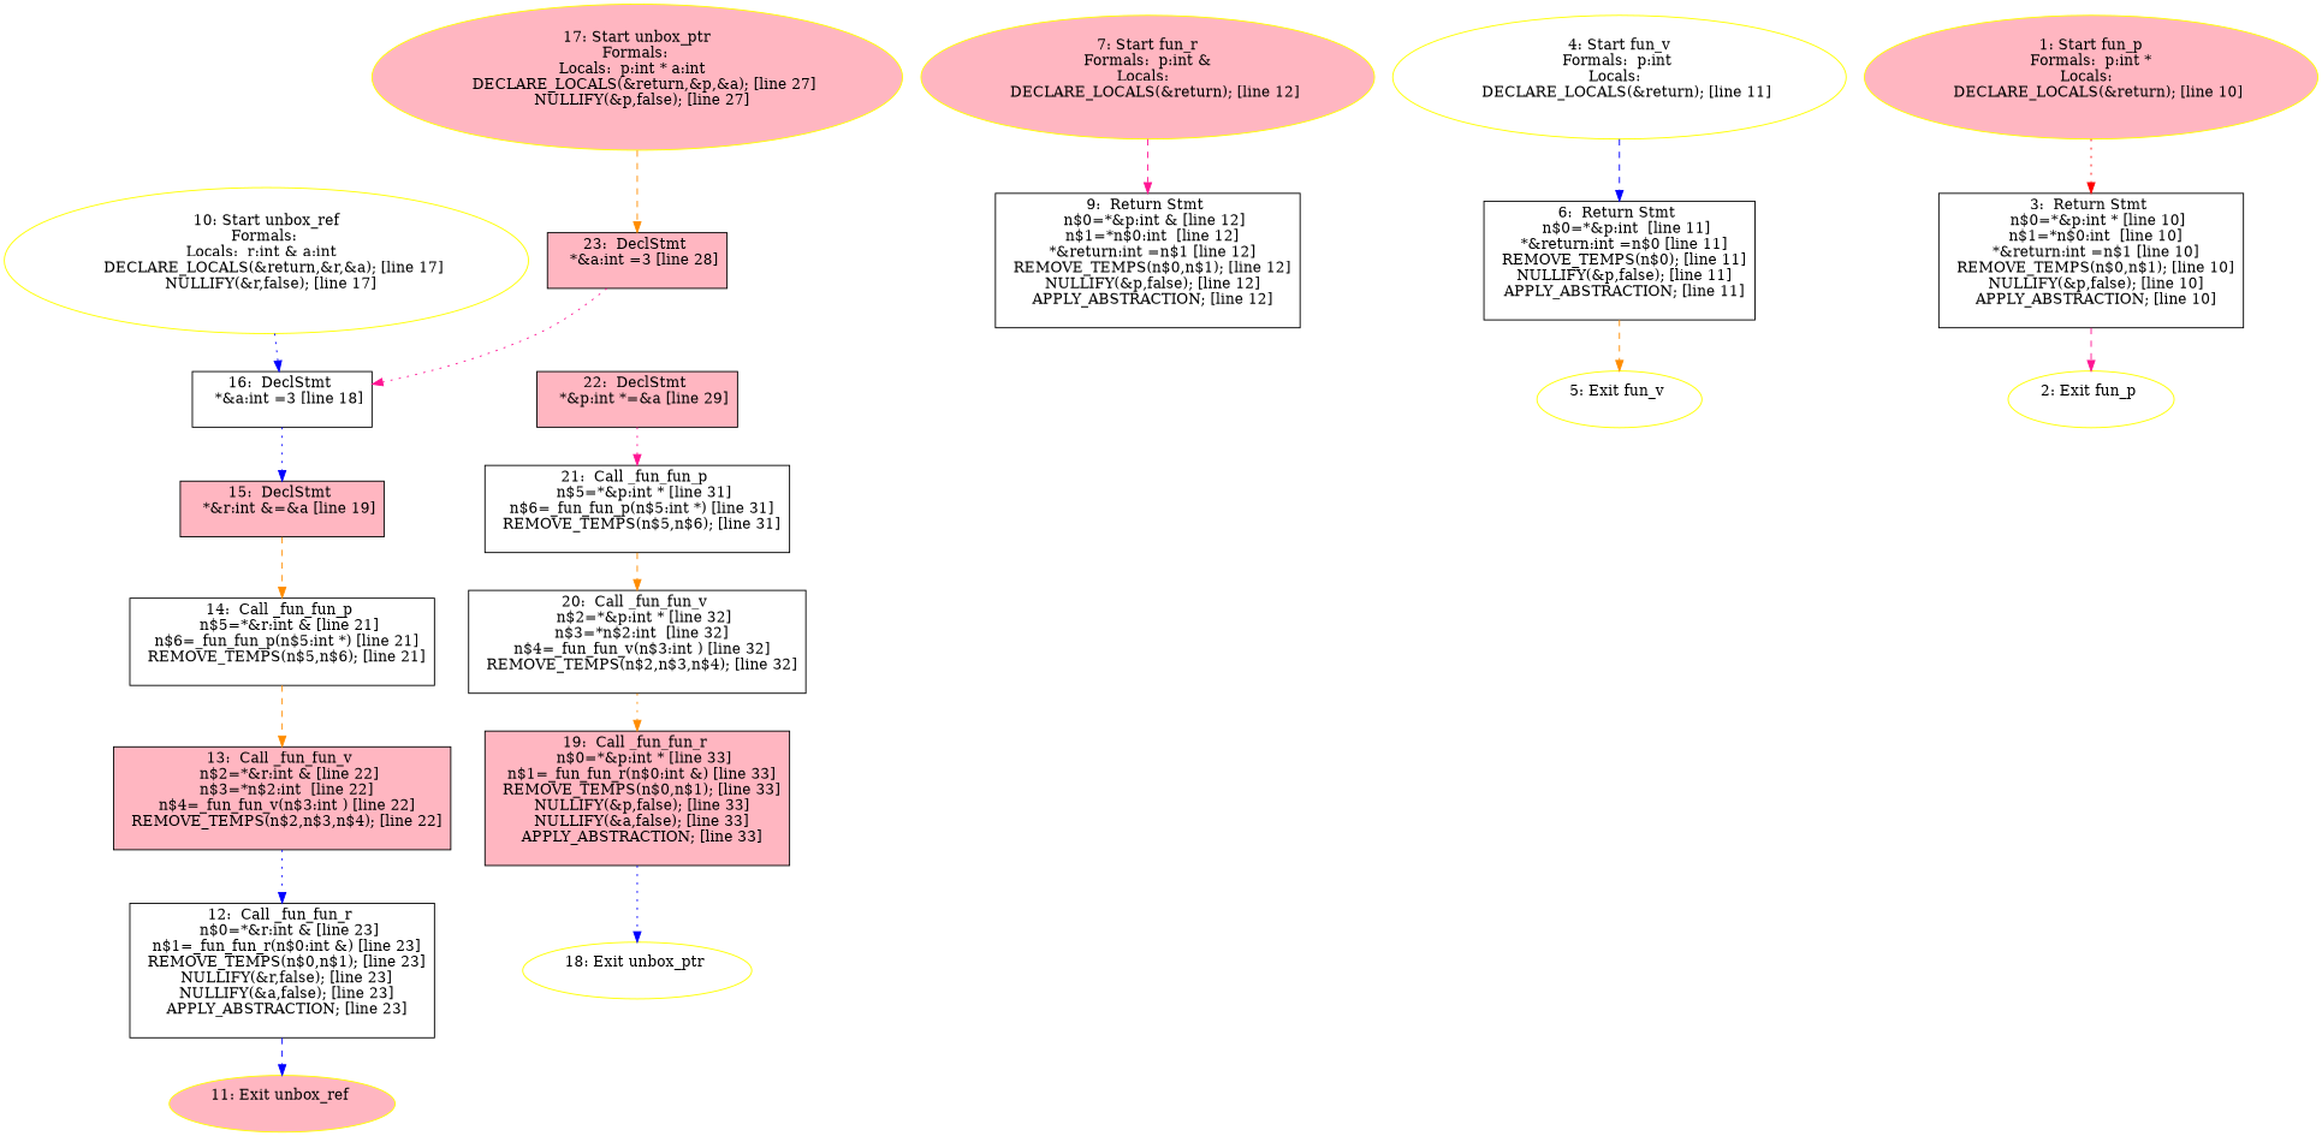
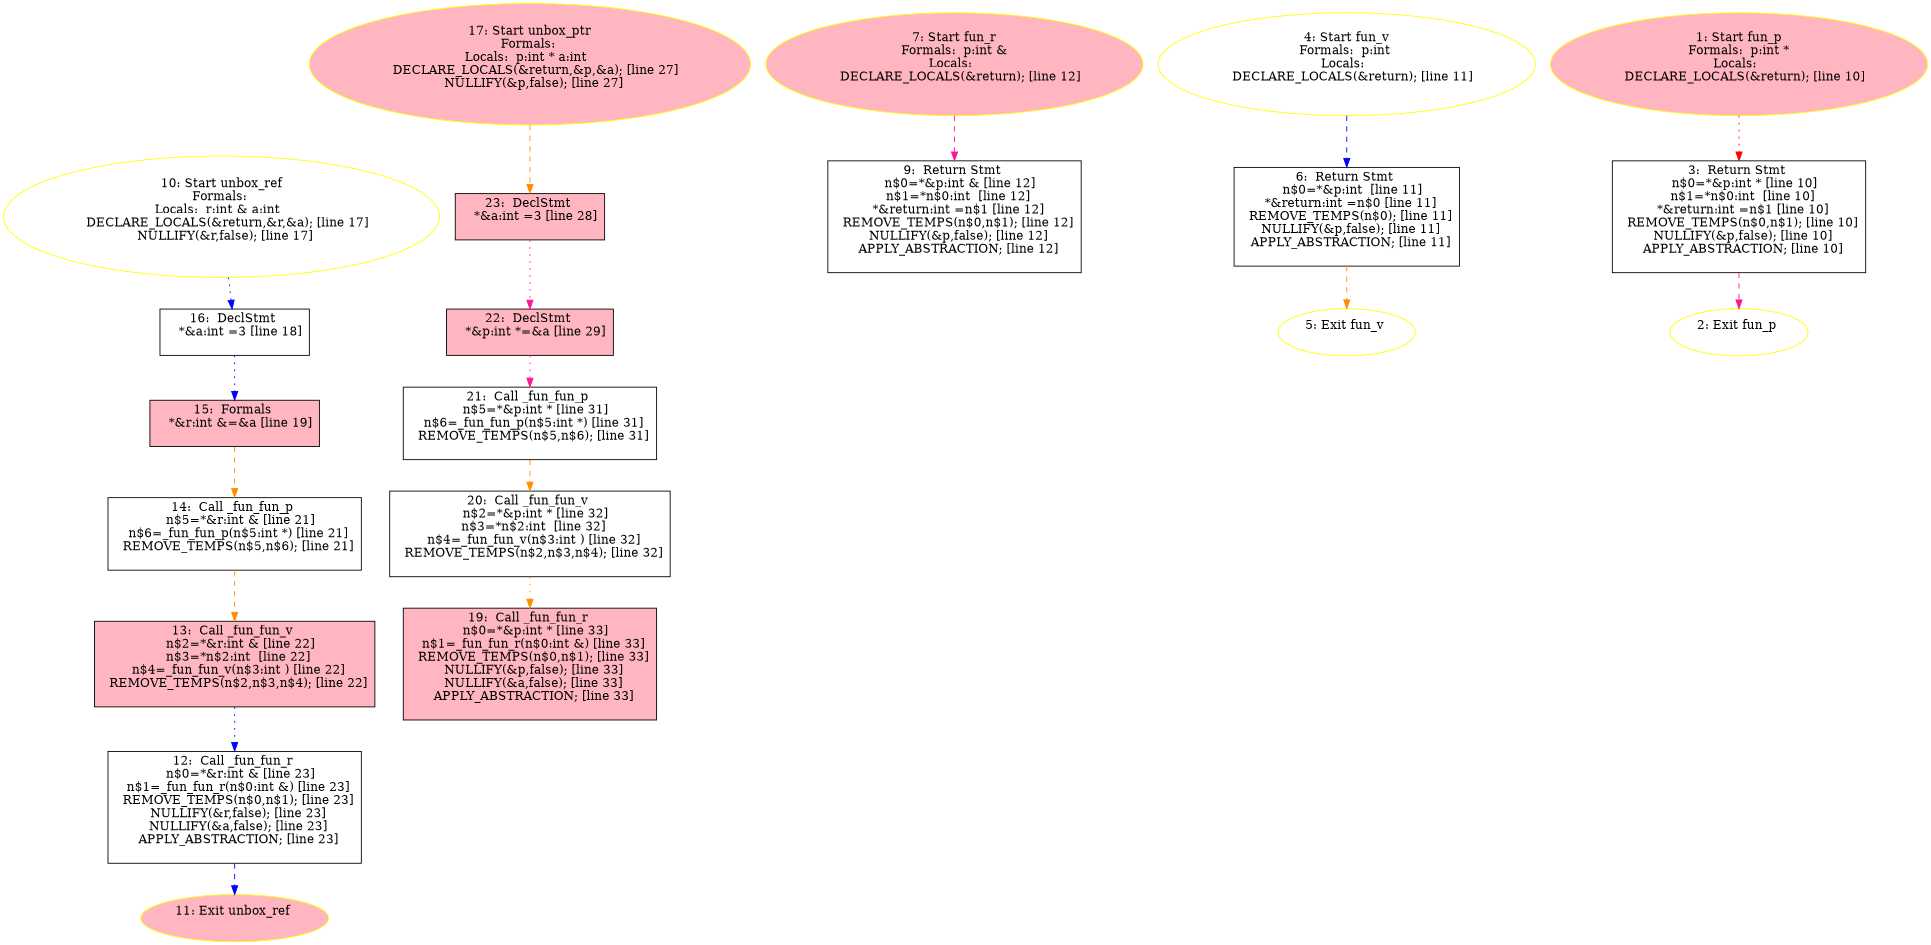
  digraph {
    node [fillcolor=white shape=box style=filled]
    edge [color=darkorange style=dashed]
    n1 [fillcolor=lightpink label="23:  DeclStmt \n   *&a:int =3 [line 28]\n "]
    n2 [fillcolor=lightpink label="22:  DeclStmt \n   *&p:int *=&a [line 29]\n "]
    n3 [label="21:  Call _fun_fun_p \n   n$5=*&p:int * [line 31]\n  n$6=_fun_fun_p(n$5:int *) [line 31]\n  REMOVE_TEMPS(n$5,n$6); [line 31]\n "]
    n4 [label="20:  Call _fun_fun_v \n   n$2=*&p:int * [line 32]\n  n$3=*n$2:int  [line 32]\n  n$4=_fun_fun_v(n$3:int ) [line 32]\n  REMOVE_TEMPS(n$2,n$3,n$4); [line 32]\n "]
    n5 [fillcolor=lightpink label="19:  Call _fun_fun_r \n   n$0=*&p:int * [line 33]\n  n$1=_fun_fun_r(n$0:int &) [line 33]\n  REMOVE_TEMPS(n$0,n$1); [line 33]\n  NULLIFY(&p,false); [line 33]\n  NULLIFY(&a,false); [line 33]\n  APPLY_ABSTRACTION; [line 33]\n "]
-   n6 [color=yellow label="18: Exit unbox_ptr \n  " shape=""]
    n7 [color=yellow fillcolor=lightpink label="17: Start unbox_ptr\nFormals: \nLocals:  p:int * a:int  \n   DECLARE_LOCALS(&return,&p,&a); [line 27]\n  NULLIFY(&p,false); [line 27]\n " shape=""]
    n8 [label="16:  DeclStmt \n   *&a:int =3 [line 18]\n "]
-   n9 [fillcolor=lightpink label="15:  DeclStmt \n   *&r:int &=&a [line 19]\n "]
+   n9 [fillcolor=lightpink label="15:  Formals \n   *&r:int &=&a [line 19]\n "]
    n10 [label="14:  Call _fun_fun_p \n   n$5=*&r:int & [line 21]\n  n$6=_fun_fun_p(n$5:int *) [line 21]\n  REMOVE_TEMPS(n$5,n$6); [line 21]\n "]
    n11 [fillcolor=lightpink label="13:  Call _fun_fun_v \n   n$2=*&r:int & [line 22]\n  n$3=*n$2:int  [line 22]\n  n$4=_fun_fun_v(n$3:int ) [line 22]\n  REMOVE_TEMPS(n$2,n$3,n$4); [line 22]\n "]
    n12 [label="12:  Call _fun_fun_r \n   n$0=*&r:int & [line 23]\n  n$1=_fun_fun_r(n$0:int &) [line 23]\n  REMOVE_TEMPS(n$0,n$1); [line 23]\n  NULLIFY(&r,false); [line 23]\n  NULLIFY(&a,false); [line 23]\n  APPLY_ABSTRACTION; [line 23]\n "]
    n13 [color=yellow fillcolor=lightpink label="11: Exit unbox_ref \n  " shape=""]
    n14 [color=yellow label="10: Start unbox_ref\nFormals: \nLocals:  r:int & a:int  \n   DECLARE_LOCALS(&return,&r,&a); [line 17]\n  NULLIFY(&r,false); [line 17]\n " shape=""]
    n15 [label="9:  Return Stmt \n   n$0=*&p:int & [line 12]\n  n$1=*n$0:int  [line 12]\n  *&return:int =n$1 [line 12]\n  REMOVE_TEMPS(n$0,n$1); [line 12]\n  NULLIFY(&p,false); [line 12]\n  APPLY_ABSTRACTION; [line 12]\n "]
    n16 [color=yellow fillcolor=lightpink label="7: Start fun_r\nFormals:  p:int &\nLocals:  \n   DECLARE_LOCALS(&return); [line 12]\n " shape=""]
    n17 [label="6:  Return Stmt \n   n$0=*&p:int  [line 11]\n  *&return:int =n$0 [line 11]\n  REMOVE_TEMPS(n$0); [line 11]\n  NULLIFY(&p,false); [line 11]\n  APPLY_ABSTRACTION; [line 11]\n "]
    n18 [color=yellow label="5: Exit fun_v \n  " shape=""]
    n19 [color=yellow label="4: Start fun_v\nFormals:  p:int \nLocals:  \n   DECLARE_LOCALS(&return); [line 11]\n " shape=""]
    n20 [label="3:  Return Stmt \n   n$0=*&p:int * [line 10]\n  n$1=*n$0:int  [line 10]\n  *&return:int =n$1 [line 10]\n  REMOVE_TEMPS(n$0,n$1); [line 10]\n  NULLIFY(&p,false); [line 10]\n  APPLY_ABSTRACTION; [line 10]\n "]
    n21 [color=yellow label="2: Exit fun_p \n  " shape=""]
    n22 [color=yellow fillcolor=lightpink label="1: Start fun_p\nFormals:  p:int *\nLocals:  \n   DECLARE_LOCALS(&return); [line 10]\n " shape=""]
-   n1 -> n8 [color=deeppink style=dotted]
+   n1 -> n2 [color=deeppink style=dotted]
    n2 -> n3 [color=deeppink style=dotted]
    n3 -> n4
    n4 -> n5 [style=dotted]
-   n5 -> n6 [color=blue style=dotted]
    n7 -> n1
    n8 -> n9 [color=blue style=dotted]
    n9 -> n10
    n10 -> n11
    n11 -> n12 [color=blue style=dotted]
    n12 -> n13 [color=blue]
    n14 -> n8 [color=blue style=dotted]
    n16 -> n15 [color=deeppink]
    n17 -> n18
    n19 -> n17 [color=blue]
    n20 -> n21 [color=deeppink]
    n22 -> n20 [color=red style=dotted]
  }
